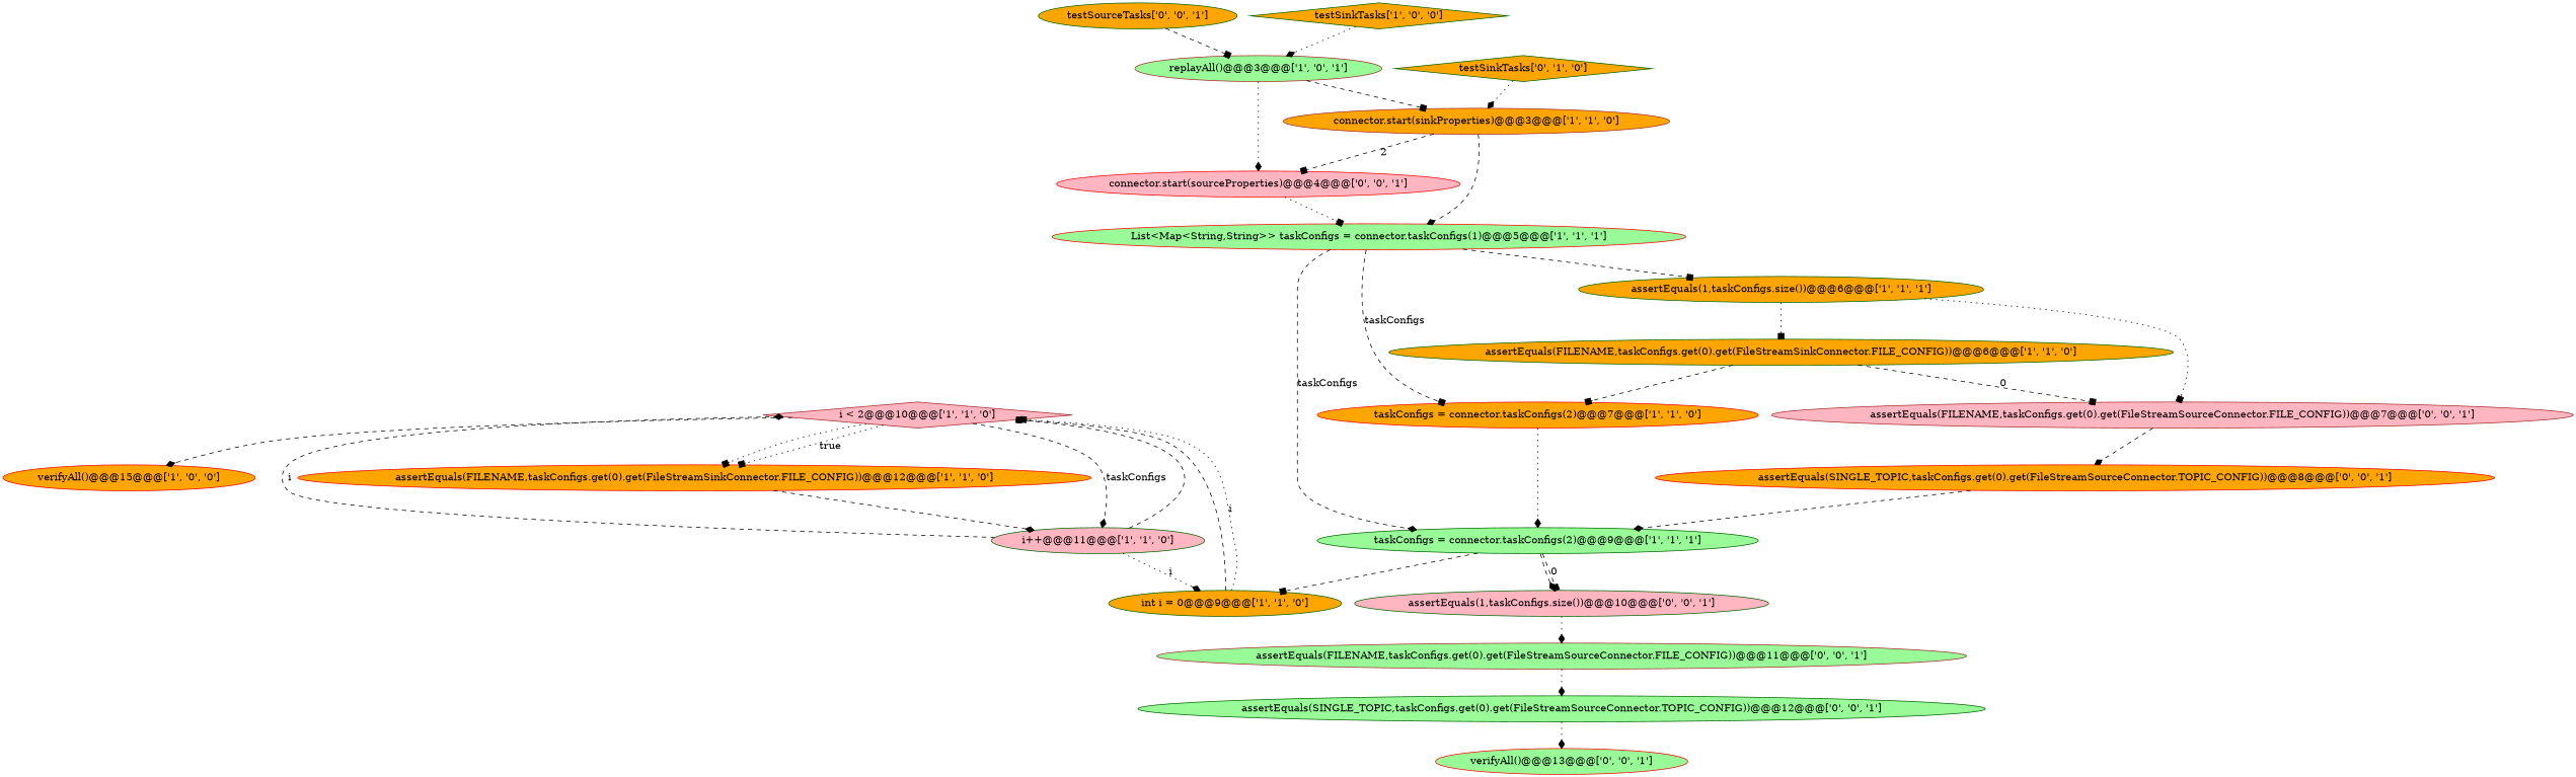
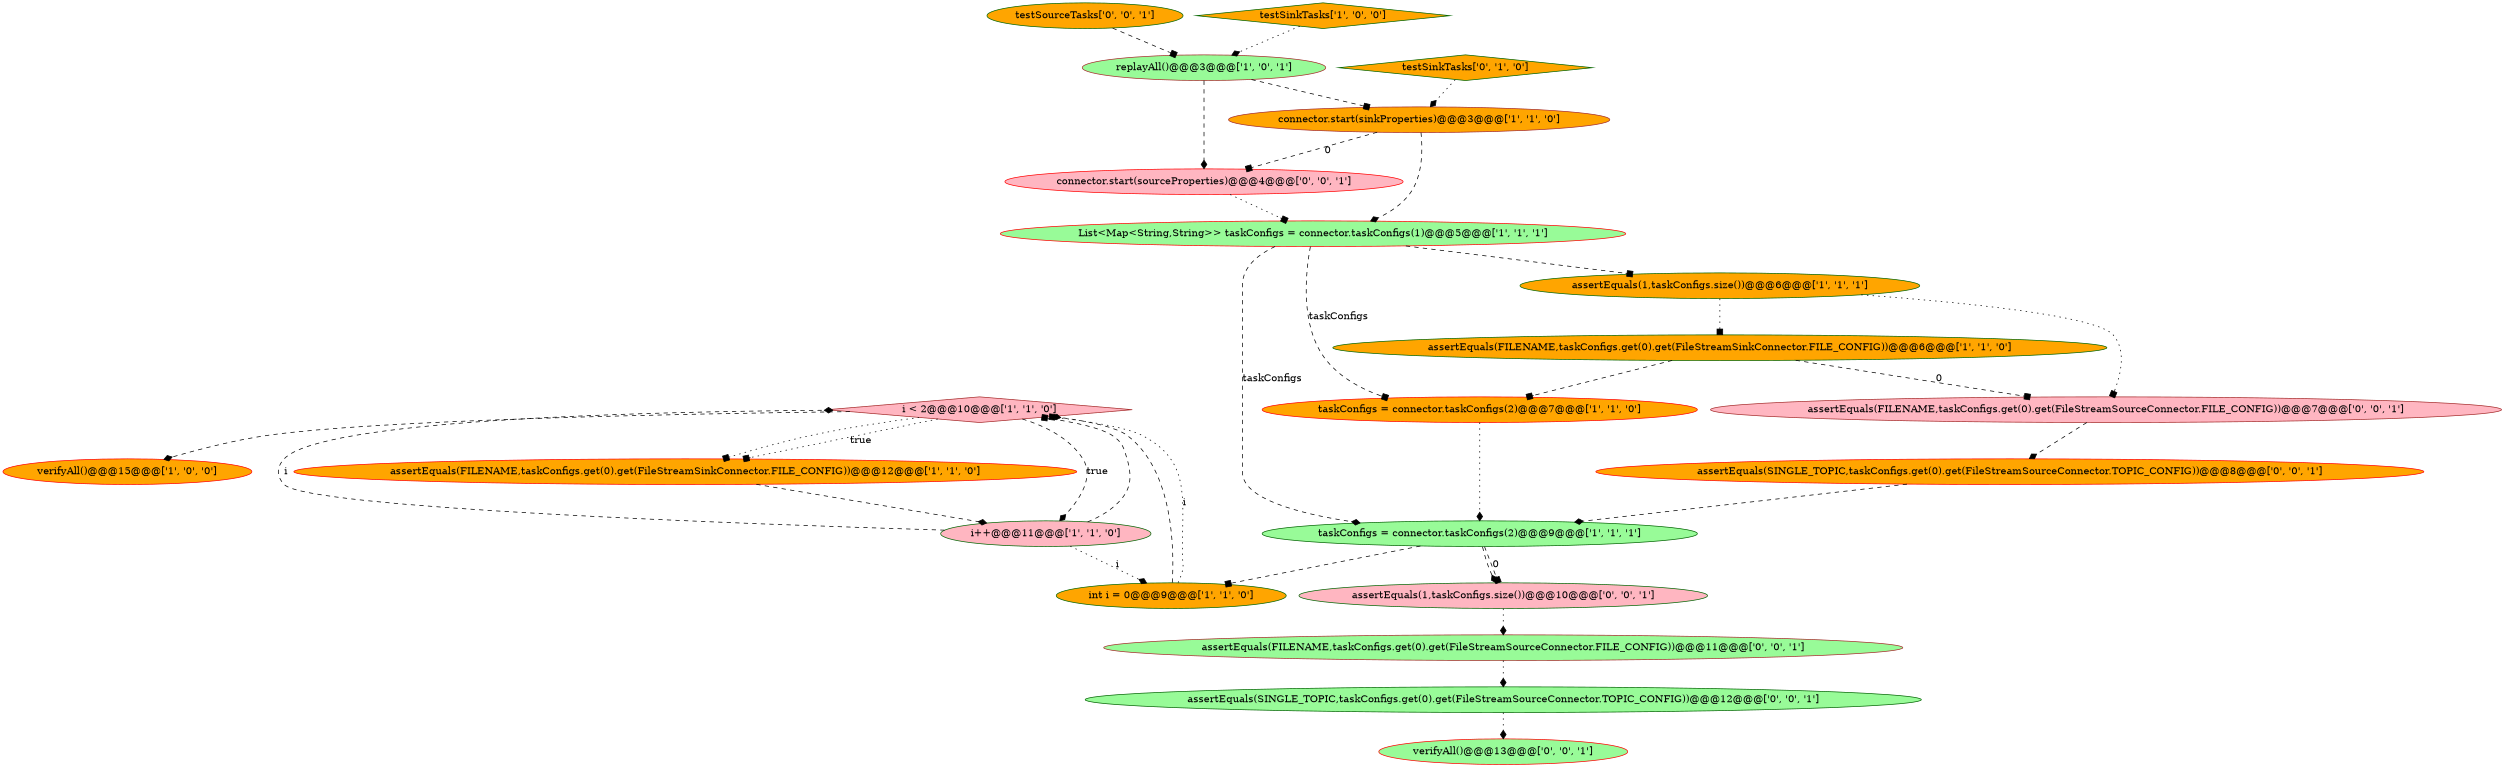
  digraph {
    node [color=darkgreen fillcolor=orange shape=ellipse style=filled]
    edge [arrowhead=diamond style=dashed]
    n1 [color=red label="verifyAll()@@@15@@@['1', '0', '0']"]
    n2 [label="assertEquals(FILENAME,taskConfigs.get(0).get(FileStreamSinkConnector.FILE_CONFIG))@@@6@@@['1', '1', '0']"]
    n3 [color=brown fillcolor=lightpink label="assertEquals(FILENAME,taskConfigs.get(0).get(FileStreamSourceConnector.FILE_CONFIG))@@@7@@@['0', '0', '1']"]
    n4 [color=red label="taskConfigs = connector.taskConfigs(2)@@@7@@@['1', '1', '0']"]
    n5 [color=red label="assertEquals(SINGLE_TOPIC,taskConfigs.get(0).get(FileStreamSourceConnector.TOPIC_CONFIG))@@@8@@@['0', '0', '1']"]
    n6 [fillcolor=palegreen label="taskConfigs = connector.taskConfigs(2)@@@9@@@['1', '1', '1']"]
    n7 [color=brown fillcolor=palegreen label="assertEquals(FILENAME,taskConfigs.get(0).get(FileStreamSourceConnector.FILE_CONFIG))@@@11@@@['0', '0', '1']"]
    n8 [fillcolor=palegreen label="assertEquals(SINGLE_TOPIC,taskConfigs.get(0).get(FileStreamSourceConnector.TOPIC_CONFIG))@@@12@@@['0', '0', '1']"]
    n9 [color=red fillcolor=palegreen label="verifyAll()@@@13@@@['0', '0', '1']"]
    n10 [fillcolor=lightpink label="assertEquals(1,taskConfigs.size())@@@10@@@['0', '0', '1']"]
    n11 [label="testSourceTasks['0', '0', '1']"]
    n12 [color=brown fillcolor=palegreen label="replayAll()@@@3@@@['1', '0', '1']"]
    n13 [color=brown label="connector.start(sinkProperties)@@@3@@@['1', '1', '0']"]
    n14 [color=red fillcolor=lightpink label="connector.start(sourceProperties)@@@4@@@['0', '0', '1']"]
    n15 [color=red label="assertEquals(FILENAME,taskConfigs.get(0).get(FileStreamSinkConnector.FILE_CONFIG))@@@12@@@['1', '1', '0']"]
    n16 [fillcolor=lightpink label="i++@@@11@@@['1', '1', '0']"]
    n17 [color=brown fillcolor=lightpink label="i < 2@@@10@@@['1', '1', '0']" shape=diamond]
    n18 [label="int i = 0@@@9@@@['1', '1', '0']"]
    n19 [label="assertEquals(1,taskConfigs.size())@@@6@@@['1', '1', '1']"]
    n20 [color=red fillcolor=palegreen label="List<Map<String,String>> taskConfigs = connector.taskConfigs(1)@@@5@@@['1', '1', '1']"]
    n21 [label="testSinkTasks['0', '1', '0']" shape=diamond]
    n22 [label="testSinkTasks['1', '0', '0']" shape=diamond]
    n2 -> n3 [arrowhead=box label=0]
    n2 -> n4 [arrowhead=box]
    n3 -> n5
    n4 -> n6 [style=dotted]
    n5 -> n6
    n6 -> n10
    n6 -> n10 [arrowhead=box label=0]
    n6 -> n18 [arrowhead=box]
    n7 -> n8 [style=dotted]
    n8 -> n9 [style=dotted]
    n10 -> n7 [style=dotted]
    n11 -> n12 [arrowhead=box]
    n12 -> n13 [arrowhead=box]
-   n12 -> n14 [style=dotted]
-   n13 -> n14 [arrowhead=box label=2]
+   n12 -> n14
+   n13 -> n14 [arrowhead=box label=0]
    n13 -> n20
    n14 -> n20 [arrowhead=box style=dotted]
    n15 -> n16
    n16 -> n17 [arrowhead=box]
    n16 -> n17 [label=i]
    n16 -> n18 [label=i style=dotted]
    n17 -> n1
    n17 -> n15 [arrowhead=box label=true style=dotted]
    n17 -> n15 [arrowhead=box style=dotted]
-   n17 -> n16 [label=taskConfigs]
+   n17 -> n16 [label=true]
    n18 -> n17
    n18 -> n17 [arrowhead=box label=i style=dotted]
    n19 -> n2 [arrowhead=box style=dotted]
    n19 -> n3 [arrowhead=box style=dotted]
    n20 -> n4 [arrowhead=box label=taskConfigs]
    n20 -> n6 [label=taskConfigs]
    n20 -> n19 [arrowhead=box]
    n21 -> n13 [style=dotted]
    n22 -> n12 [style=dotted]
  }
